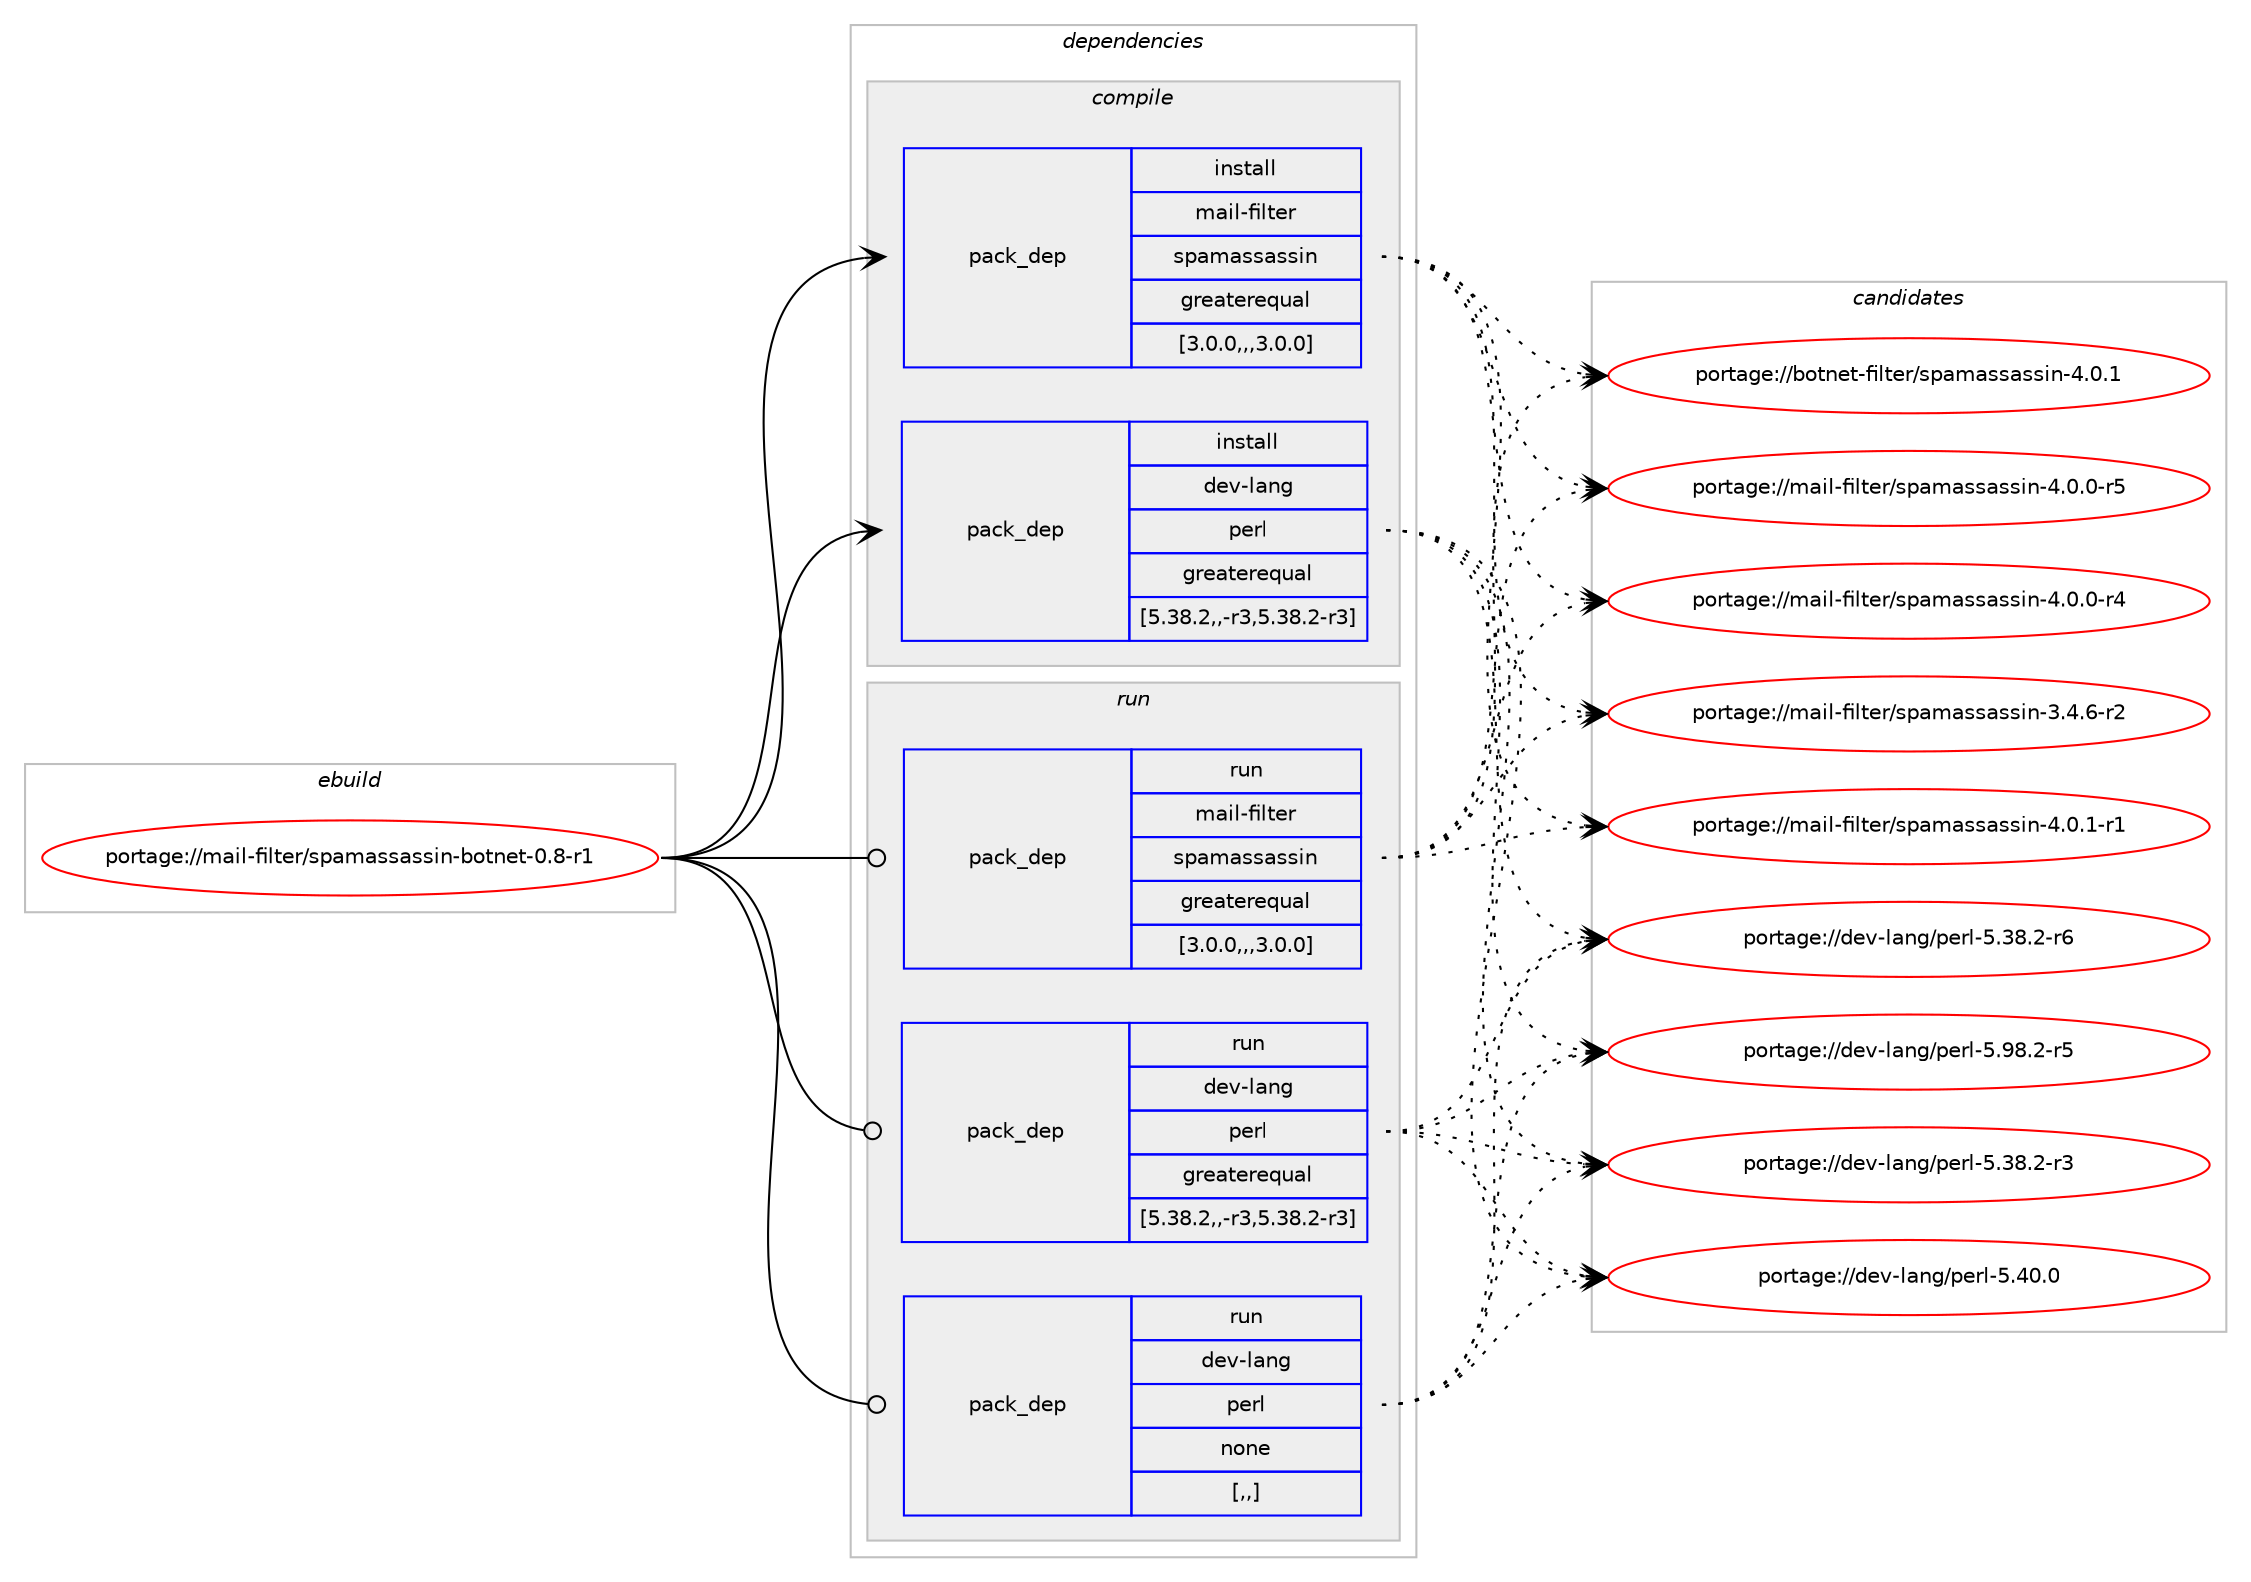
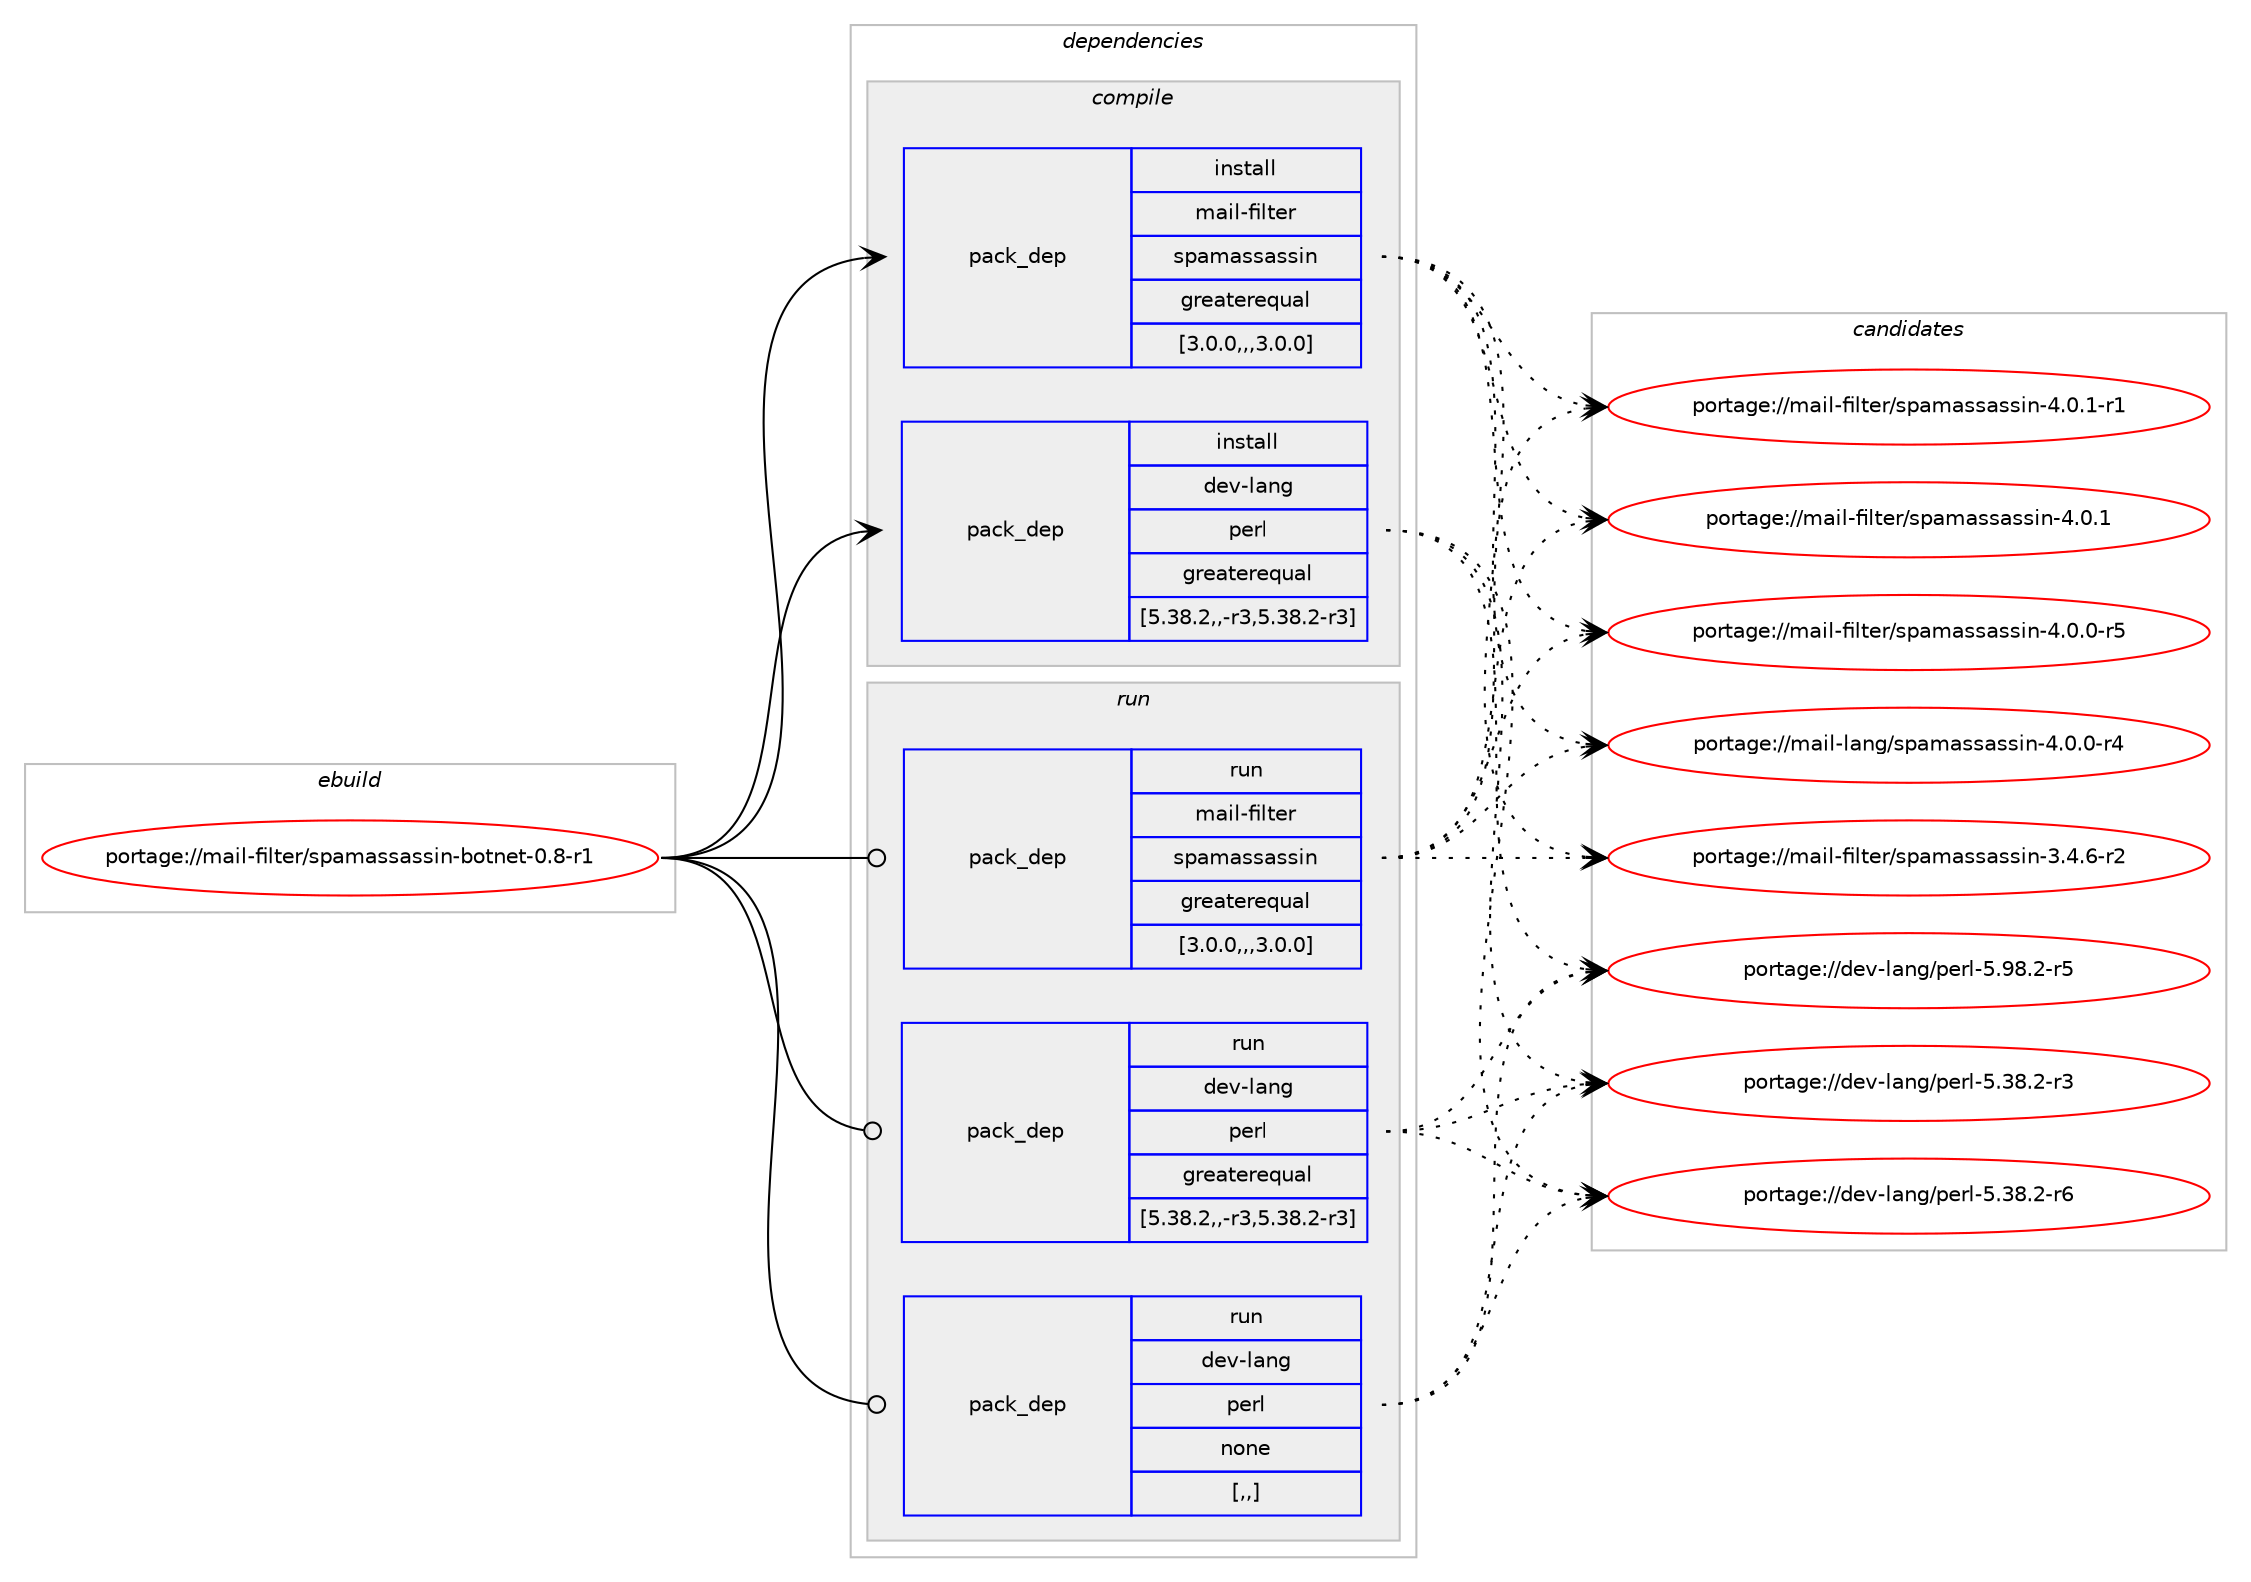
  digraph {
    compound=true
    concentrate=true
    fontname=Helvetica
    fontsize=10
    newrank=true
    rankdir=LR
    ranksep=1.5
    node [color=red fontname=Helvetica fontsize=10]
    edge [arrowhead=vee headport=w style=dotted tailport=e weight=100]
    n1 [label="portage://mail-filter/spamassassin-botnet-0.8-r1" width=4]
    n2 [color=blue label=<<TABLE BORDER="0" CELLBORDER="1" CELLSPACING="0" CELLPADDING="4" WIDTH="220"><TR><TD ROWSPAN="6" CELLPADDING="30">pack_dep</TD></TR><TR><TD WIDTH="110">install</TD></TR><TR><TD>dev-lang</TD></TR><TR><TD>perl</TD></TR><TR><TD>greaterequal</TD></TR><TR><TD>[5.38.2,,-r3,5.38.2-r3]</TD></TR></TABLE>> shape=none]
    n3 [color=blue label=<<TABLE BORDER="0" CELLBORDER="1" CELLSPACING="0" CELLPADDING="4" WIDTH="220"><TR><TD ROWSPAN="6" CELLPADDING="30">pack_dep</TD></TR><TR><TD WIDTH="110">install</TD></TR><TR><TD>mail-filter</TD></TR><TR><TD>spamassassin</TD></TR><TR><TD>greaterequal</TD></TR><TR><TD>[3.0.0,,,3.0.0]</TD></TR></TABLE>> shape=none]
    n4 [color=blue label=<<TABLE BORDER="0" CELLBORDER="1" CELLSPACING="0" CELLPADDING="4" WIDTH="220"><TR><TD ROWSPAN="6" CELLPADDING="30">pack_dep</TD></TR><TR><TD WIDTH="110">run</TD></TR><TR><TD>dev-lang</TD></TR><TR><TD>perl</TD></TR><TR><TD>greaterequal</TD></TR><TR><TD>[5.38.2,,-r3,5.38.2-r3]</TD></TR></TABLE>> shape=none]
    n5 [color=blue label=<<TABLE BORDER="0" CELLBORDER="1" CELLSPACING="0" CELLPADDING="4" WIDTH="220"><TR><TD ROWSPAN="6" CELLPADDING="30">pack_dep</TD></TR><TR><TD WIDTH="110">run</TD></TR><TR><TD>dev-lang</TD></TR><TR><TD>perl</TD></TR><TR><TD>none</TD></TR><TR><TD>[,,]</TD></TR></TABLE>> shape=none]
    n6 [color=blue label=<<TABLE BORDER="0" CELLBORDER="1" CELLSPACING="0" CELLPADDING="4" WIDTH="220"><TR><TD ROWSPAN="6" CELLPADDING="30">pack_dep</TD></TR><TR><TD WIDTH="110">run</TD></TR><TR><TD>mail-filter</TD></TR><TR><TD>spamassassin</TD></TR><TR><TD>greaterequal</TD></TR><TR><TD>[3.0.0,,,3.0.0]</TD></TR></TABLE>> shape=none]
-   n7 [label="portage://dev-lang/perl-5.40.0" width=4]
    n8 [label="portage://dev-lang/perl-5.38.2-r6" width=4]
    n9 [label="portage://dev-lang/perl-5.98.2-r5" width=4]
    n10 [label="portage://dev-lang/perl-5.38.2-r3" width=4]
    n11 [label="portage://mail-filter/spamassassin-4.0.1-r1" width=4]
-   n12 [label="portage://botnet-filter/spamassassin-4.0.1" width=4]
+   n12 [label="portage://mail-filter/spamassassin-4.0.1" width=4]
    n13 [label="portage://mail-filter/spamassassin-4.0.0-r5" width=4]
-   n14 [label="portage://mail-filter/spamassassin-4.0.0-r4" width=4]
+   n14 [label="portage://mail-lang/spamassassin-4.0.0-r4" width=4]
    n15 [label="portage://mail-filter/spamassassin-3.4.6-r2" width=4]
    subgraph cluster_1 {
      color=gray
      label=<<i>ebuild</i>>
      rank=same
      n1
    }
    subgraph cluster_2 {
      color=gray
      label=<<i>dependencies</i>>
      subgraph cluster_3 {
        color=gray
        fillcolor="#eeeeee"
        label=<<i>compile</i>>
        style=filled
        subgraph sub_4 {
          color=gray
          fillcolor="#eeeeee"
          label=<<i>compile</i>>
          style=filled
          n2
        }
        subgraph sub_5 {
          color=gray
          fillcolor="#eeeeee"
          label=<<i>compile</i>>
          style=filled
          n3
        }
      }
      subgraph cluster_6 {
        color=gray
        fillcolor="#eeeeee"
        label=<<i>compile and run</i>>
        style=filled
      }
      subgraph cluster_7 {
        color=gray
        fillcolor="#eeeeee"
        label=<<i>run</i>>
        style=filled
        subgraph sub_8 {
          color=gray
          fillcolor="#eeeeee"
          label=<<i>run</i>>
          style=filled
          n4
        }
        subgraph sub_9 {
          color=gray
          fillcolor="#eeeeee"
          label=<<i>run</i>>
          style=filled
          n5
        }
        subgraph sub_10 {
          color=gray
          fillcolor="#eeeeee"
          label=<<i>run</i>>
          style=filled
          n6
        }
      }
    }
    subgraph cluster_11 {
      color=gray
      label=<<i>candidates</i>>
      rank=same
      subgraph sub_12 {
        color=black
        label=<<i>candidates</i>>
        nodesep=1
        rank=same
-       n7
        n8
        n9
        n10
      }
      subgraph sub_13 {
        color=black
        label=<<i>candidates</i>>
        nodesep=1
        rank=same
        n11
        n12
        n13
        n14
        n15
      }
      subgraph sub_14 {
        color=black
        label=<<i>candidates</i>>
        nodesep=1
        rank=same
-       n7
        n8
        n9
        n10
      }
      subgraph sub_15 {
        color=black
        label=<<i>candidates</i>>
        nodesep=1
        rank=same
-       n7
        n8
        n9
        n10
      }
      subgraph sub_16 {
        color=black
        label=<<i>candidates</i>>
        nodesep=1
        rank=same
        n11
        n12
        n13
        n14
        n15
      }
    }
    n1 -> n2 [style=solid weight=20]
    n1 -> n3 [style=solid weight=20]
    n1 -> n4 [arrowhead=odot style=solid weight=20]
    n1 -> n5 [arrowhead=odot style=solid weight=20]
    n1 -> n6 [arrowhead=odot style=solid weight=20]
-   n2 -> n7
    n2 -> n8
    n2 -> n9
    n2 -> n10
    n3 -> n11
    n3 -> n12
    n3 -> n13
    n3 -> n14
    n3 -> n15
-   n4 -> n7
    n4 -> n8
    n4 -> n9
    n4 -> n10
-   n5 -> n7
    n5 -> n8
    n5 -> n9
    n5 -> n10
    n6 -> n11
    n6 -> n12
    n6 -> n13
    n6 -> n14
    n6 -> n15
  }
